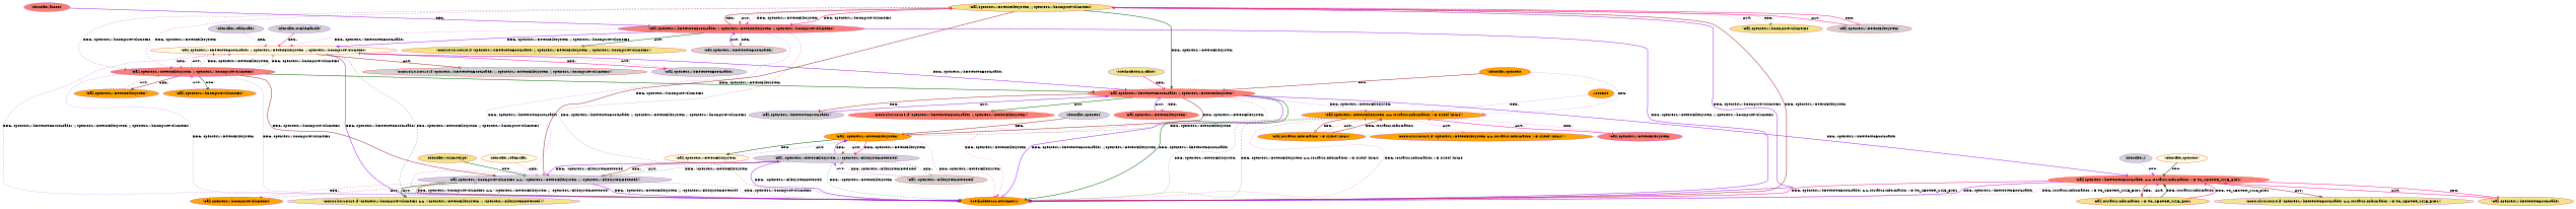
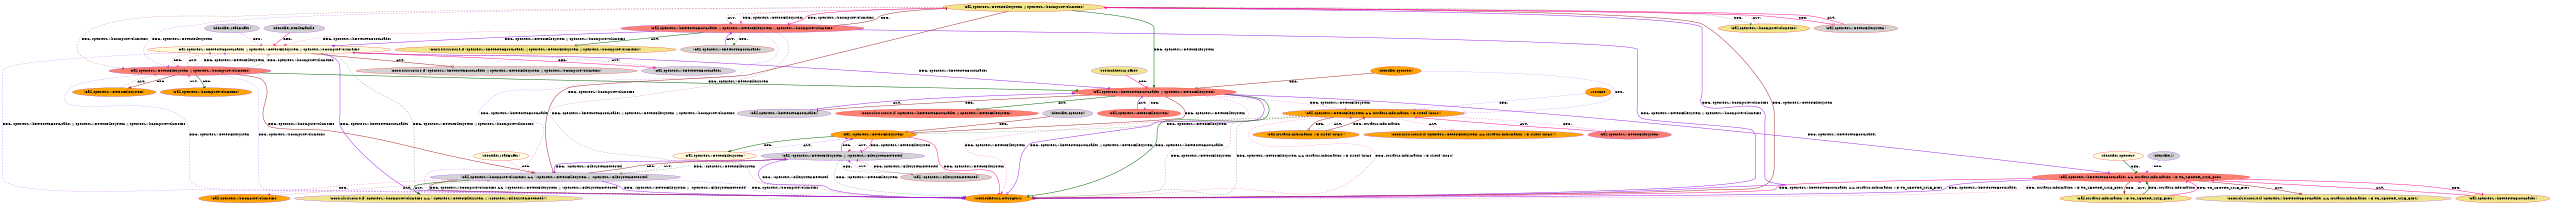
  digraph {
    node [color=red fillcolor=lightgrey style=filled]
    edge [arrowhead=tee color=purple style=bold]
    n1 [fillcolor=lightyellow label="(Call,opentest->bDetectTCBootLoader || opentest->DetectFilesystem || opentest->bComputeVolumeIDs)"]
    n2 [color=purple fillcolor=salmon label="(Call,opentest->DetectFilesystem || opentest->bComputeVolumeIDs)"]
    n3 [fillcolor=salmon label="(Call,opentest->bDetectTCBootLoader || opentest->DetectFilesystem)"]
    n4 [label="(ControlStructure,if (opentest->bDetectTCBootLoader || opentest->DetectFilesystem || opentest->bComputeVolumeIDs))"]
    n5 [color=purple label="(Call,opentest->bDetectTCBootLoader)"]
    n6 [fillcolor=orange label="(MethodReturn,NTSTATUS)"]
    n7 [color=purple label="(Call,opentest->bComputeVolumeIDs && (!opentest->DetectFilesystem || !opentest->FilesystemDetected))"]
    n8 [color=purple fillcolor=orange label="(Call,opentest->DetectFilesystem)"]
    n9 [color=purple fillcolor=orange label="(Call,opentest->bComputeVolumeIDs)"]
    n10 [fillcolor=salmon label="(Call,opentest->bDetectTCBootLoader && IoStatus.Information >= TC_SECTOR_SIZE_BIOS)"]
    n11 [color=purple fillcolor=orange label="(Call,opentest->DetectFilesystem && IoStatus.Information >= sizeof (int64))"]
    n12 [fillcolor=orange label="(Call,!opentest->DetectFilesystem)"]
    n13 [fillcolor=salmon label="(Call,opentest->DetectFilesystem)"]
    n14 [color=purple label="(Call,opentest->bDetectTCBootLoader)"]
    n15 [fillcolor=salmon label="(ControlStructure,if (opentest->bDetectTCBootLoader || opentest->DetectFilesystem))"]
    n16 [color=purple fillcolor=salmon label="(Call,opentest->bDetectTCBootLoader || opentest->DetectFilesystem || opentest->bComputeVolumeIDs)"]
    n17 [fillcolor=khaki label="(Call,opentest->DetectFilesystem || opentest->bComputeVolumeIDs)"]
    n18 [fillcolor=khaki label="(ControlStructure,if (opentest->bDetectTCBootLoader || opentest->DetectFilesystem || opentest->bComputeVolumeIDs))"]
    n19 [label="(Call,opentest->bDetectTCBootLoader)"]
    n20 [fillcolor=khaki label="(Call,opentest->bComputeVolumeIDs)"]
    n21 [label="(Call,opentest->DetectFilesystem)"]
    n22 [color=purple label="(Call,!opentest->DetectFilesystem || !opentest->FilesystemDetected)"]
    n23 [color=purple fillcolor=orange label="(Call,opentest->bComputeVolumeIDs)"]
    n24 [color=purple fillcolor=khaki label="(ControlStructure,if (opentest->bComputeVolumeIDs && (!opentest->DetectFilesystem || !opentest->FilesystemDetected)))"]
    n25 [fillcolor=khaki label="(Call,opentest->bDetectTCBootLoader)"]
    n26 [fillcolor=khaki label="(Call,IoStatus.Information >= TC_SECTOR_SIZE_BIOS)"]
    n27 [color=purple fillcolor=khaki label="(ControlStructure,if (opentest->bDetectTCBootLoader && IoStatus.Information >= TC_SECTOR_SIZE_BIOS))"]
    n28 [color=purple fillcolor=orange label="(Call,IoStatus.Information >= sizeof (int64))"]
    n29 [color=purple fillcolor=orange label="(ControlStructure,if (opentest->DetectFilesystem && IoStatus.Information >= sizeof (int64)))"]
    n30 [color=purple fillcolor=salmon label="(Call,opentest->DetectFilesystem)"]
    n31 [fillcolor=lightyellow label="(Call,opentest->DetectFilesystem)"]
    n32 [label="(Call,!opentest->FilesystemDetected)"]
-   n33 [fillcolor=khaki label="(Identifier,volumeType)"]
    n34 [color=purple fillcolor=khaki label="(MethodReturn,offset)"]
    n35 [fillcolor=lightyellow label="(Identifier,readBuffer)"]
-   n36 [color=purple fillcolor=salmon label="(Identifier,access)"]
    n37 [color=purple label="(Identifier,i)"]
    n38 [color=purple label="(Identifier,opentest)"]
    n39 [fillcolor=lightyellow label="(Identifier,opentest)"]
    n40 [color=purple label="(Identifier,readBuffer)"]
    n41 [color=purple label="(Identifier,NtFileHandle)"]
    n42 [fillcolor=orange label="(Identifier,opentest)"]
    1000589 [fillcolor=orange]
    n1 -> n2 [color=deeppink label="CFG: " style=dashed]
    n1 -> n3 [label="DDG: opentest->bDetectTCBootLoader"]
    n1 -> n4 [arrowhead=odot color=brown label="AST: "]
    n1 -> n5 [arrowhead=normal color=deeppink label="CFG: "]
    n1 -> n6 [arrowhead=odot label="DDG: opentest->bDetectTCBootLoader"]
    n1 -> n6 [color=darkgreen label="DDG: opentest->DetectFilesystem || opentest->bComputeVolumeIDs" style=dashed]
    n1 -> n6 [arrowhead=odot label="DDG: opentest->bDetectTCBootLoader || opentest->DetectFilesystem || opentest->bComputeVolumeIDs" style=dashed]
    n2 -> n1 [color=brown label="AST: " style=dashed]
    n2 -> n1 [label="DDG: opentest->DetectFilesystem" style=dashed]
    n2 -> n1 [arrowhead=odot color=darkgreen label="DDG: opentest->bComputeVolumeIDs" style=dashed]
    n2 -> n3 [color=darkgreen label="DDG: opentest->DetectFilesystem"]
    n2 -> n6 [arrowhead=odot label="DDG: opentest->bComputeVolumeIDs" style=dashed]
    n2 -> n6 [arrowhead=odot label="DDG: opentest->DetectFilesystem" style=dashed]
    n2 -> n7 [arrowhead=normal color=brown label="DDG: opentest->bComputeVolumeIDs"]
    n2 -> n8 [arrowhead=normal color=brown label="CFG: "]
    n2 -> n9 [color=darkgreen label="CFG: "]
    n3 -> n6 [arrowhead=odot label="DDG: opentest->bDetectTCBootLoader || opentest->DetectFilesystem"]
    n3 -> n6 [color=darkgreen label="DDG: opentest->bDetectTCBootLoader"]
    n3 -> n6 [arrowhead=normal color=deeppink label="DDG: opentest->DetectFilesystem" style=dashed]
    n3 -> n10 [label="DDG: opentest->bDetectTCBootLoader"]
    n3 -> n11 [label="DDG: opentest->DetectFilesystem" style=dashed]
    n3 -> n12 [arrowhead=odot color=brown label="DDG: opentest->DetectFilesystem"]
    n3 -> n13 [label="CFG: " style=dashed]
    n3 -> n14 [color=brown label="CFG: "]
    n3 -> n15 [arrowhead=odot color=darkgreen label="AST: "]
    n5 -> n1 [color=brown label="AST: " style=dashed]
    n7 -> n6 [arrowhead=normal color=brown label="DDG: opentest->bComputeVolumeIDs && (!opentest->DetectFilesystem || !opentest->FilesystemDetected)"]
    n7 -> n6 [label="DDG: !opentest->DetectFilesystem || !opentest->FilesystemDetected"]
    n7 -> n6 [label="DDG: opentest->bComputeVolumeIDs" style=dashed]
    n7 -> n22 [color=brown label="CFG: "]
    n7 -> n23 [arrowhead=normal color=deeppink label="CFG: " style=dashed]
    n7 -> n24 [arrowhead=normal color=darkgreen label="AST: "]
    n8 -> n2 [arrowhead=odot color=brown label="AST: " style=dashed]
    n9 -> n2 [color=deeppink label="AST: " style=dashed]
    n10 -> n6 [arrowhead=odot color=deeppink label="DDG: opentest->bDetectTCBootLoader && IoStatus.Information >= TC_SECTOR_SIZE_BIOS"]
    n10 -> n6 [arrowhead=normal label="DDG: opentest->bDetectTCBootLoader"]
    n10 -> n6 [color=deeppink label="DDG: IoStatus.Information >= TC_SECTOR_SIZE_BIOS" style=dashed]
    n10 -> n25 [color=deeppink label="CFG: "]
    n10 -> n26 [arrowhead=normal color=brown label="CFG: "]
    n10 -> n27 [arrowhead=normal color=brown label="AST: "]
    n11 -> n6 [color=brown label="DDG: opentest->DetectFilesystem" style=dashed]
    n11 -> n6 [arrowhead=odot color=darkgreen label="DDG: opentest->DetectFilesystem && IoStatus.Information >= sizeof (int64)" style=dashed]
    n11 -> n6 [arrowhead=odot color=deeppink label="DDG: IoStatus.Information >= sizeof (int64)" style=dashed]
    n11 -> n12 [arrowhead=odot color=darkgreen label="DDG: opentest->DetectFilesystem" style=dashed]
    n11 -> n28 [arrowhead=odot color=brown label="CFG: "]
    n11 -> n29 [arrowhead=odot color=deeppink label="AST: " style=dashed]
    n11 -> n30 [color=deeppink label="CFG: " style=dashed]
-   n12 -> n6 [color=deeppink label="DDG: opentest->DetectFilesystem" style=dashed]
+   n12 -> n6 [color=deeppink label="DDG: opentest->DetectFilesystem"]
    n12 -> n22 [arrowhead=normal color=brown label="AST: " style=dashed]
    n12 -> n22 [color=deeppink label="DDG: opentest->DetectFilesystem"]
    n12 -> n31 [arrowhead=normal color=darkgreen label="CFG: "]
    n13 -> n3 [arrowhead=odot label="AST: "]
    n14 -> n3 [arrowhead=normal label="AST: "]
    n16 -> n1 [arrowhead=normal color=deeppink label="DDG: opentest->bDetectTCBootLoader" style=dashed]
    n16 -> n1 [arrowhead=normal label="DDG: opentest->DetectFilesystem || opentest->bComputeVolumeIDs"]
    n16 -> n6 [arrowhead=normal color=brown label="DDG: opentest->bDetectTCBootLoader || opentest->DetectFilesystem || opentest->bComputeVolumeIDs" style=dashed]
    n16 -> n6 [arrowhead=odot label="DDG: opentest->DetectFilesystem || opentest->bComputeVolumeIDs"]
    n16 -> n6 [arrowhead=normal label="DDG: opentest->bDetectTCBootLoader" style=dashed]
    n16 -> n17 [color=brown label="CFG: "]
    n16 -> n18 [arrowhead=odot color=darkgreen label="AST: "]
    n16 -> n19 [arrowhead=normal color=darkgreen label="CFG: " style=dashed]
    n17 -> n2 [label="DDG: opentest->DetectFilesystem" style=dashed]
    n17 -> n2 [color=brown label="DDG: opentest->bComputeVolumeIDs" style=dashed]
    n17 -> n3 [arrowhead=normal color=darkgreen label="DDG: opentest->DetectFilesystem"]
    n17 -> n6 [arrowhead=odot label="DDG: opentest->bComputeVolumeIDs"]
    n17 -> n6 [arrowhead=normal color=brown label="DDG: opentest->DetectFilesystem"]
    n17 -> n7 [arrowhead=odot color=brown label="DDG: opentest->bComputeVolumeIDs"]
    n17 -> n16 [arrowhead=normal color=brown label="AST: " style=dashed]
    n17 -> n16 [arrowhead=normal color=deeppink label="DDG: opentest->DetectFilesystem" style=dashed]
    n17 -> n16 [color=deeppink label="DDG: opentest->bComputeVolumeIDs"]
    n17 -> n20 [color=darkgreen label="CFG: " style=dashed]
    n17 -> n21 [arrowhead=odot color=deeppink label="CFG: "]
    n19 -> n16 [label="AST: "]
    n20 -> n17 [arrowhead=odot color=deeppink label="AST: " style=dashed]
    n21 -> n17 [arrowhead=normal color=deeppink label="AST: "]
    n22 -> n6 [arrowhead=normal label="DDG: !opentest->FilesystemDetected"]
    n22 -> n6 [color=darkgreen label="DDG: !opentest->DetectFilesystem" style=dashed]
    n22 -> n7 [arrowhead=odot color=brown label="AST: " style=dashed]
    n22 -> n7 [arrowhead=odot color=darkgreen label="DDG: !opentest->DetectFilesystem" style=dashed]
    n22 -> n7 [label="DDG: !opentest->FilesystemDetected"]
    n22 -> n12 [arrowhead=normal label="CFG: "]
    n22 -> n32 [arrowhead=odot color=darkgreen label="CFG: " style=dashed]
    n23 -> n7 [arrowhead=odot color=brown label="AST: " style=dashed]
    n25 -> n10 [arrowhead=normal color=deeppink label="AST: "]
    n26 -> n10 [label="AST: " style=dashed]
    n26 -> n10 [arrowhead=normal color=darkgreen label="DDG: IoStatus.Information"]
    n26 -> n10 [color=deeppink label="DDG: TC_SECTOR_SIZE_BIOS"]
    n28 -> n11 [color=brown label="AST: " style=dashed]
    n28 -> n11 [color=brown label="DDG: IoStatus.Information"]
    n30 -> n11 [arrowhead=odot color=deeppink label="AST: "]
    n31 -> n12 [arrowhead=normal label="AST: " style=dashed]
    n32 -> n22 [arrowhead=normal label="AST: " style=dashed]
    n32 -> n22 [color=brown label="DDG: opentest->FilesystemDetected" style=dashed]
-   n33 -> n7 [arrowhead=odot color=darkgreen label="CFG: "]
    n34 -> n3 [color=deeppink label="CFG: "]
    n35 -> n7 [arrowhead=odot color=deeppink label="CFG: " style=dashed]
-   n36 -> n16 [arrowhead=odot label="CFG: "]
    n37 -> n10 [arrowhead=normal label="CFG: " style=dashed]
    n38 -> n12 [arrowhead=odot color=brown label="CFG: "]
    n39 -> n10 [color=darkgreen label="CFG: "]
    n40 -> n1 [label="CFG: " style=dashed]
    n41 -> n1 [color=deeppink label="CFG: "]
    n42 -> n3 [arrowhead=odot color=brown label="CFG: "]
    n42 -> n11 [arrowhead=odot label="CFG: " style=dashed]
    1000589 -> n11 [arrowhead=odot label="CFG: " style=dashed]
  }
